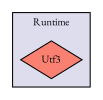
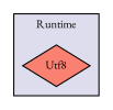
  digraph {
    compound=true
    fontname="EB Garamond"
-   n1 [fillcolor=salmon fontname="EB Garamond" fontsize=10 label=Utf3 pencolor=black shape=diamond style=filled]
+   n1 [fillcolor=salmon fontname="EB Garamond" fontsize=10 label=Utf8 pencolor=black shape=diamond style=filled]
    subgraph cluster_1 {
      bgcolor="#ddddee"
      fontsize=10
      label=Runtime
      pencolor=black
      n1
    }
  }
